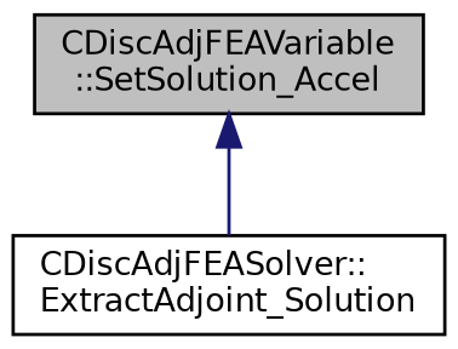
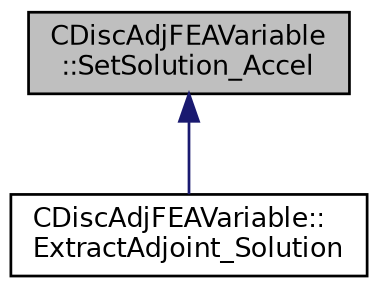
  digraph {
    rankdir=TB
    node [color=black fontname=Helvetica fontsize=10 shape=record style=filled]
    n1 [fillcolor=grey75 fontcolor=black height=0.2 label="CDiscAdjFEAVariable\l::SetSolution_Accel" width=0.4]
-   n2 [fillcolor=white height=0.2 label="CDiscAdjFEASolver::\lExtractAdjoint_Solution" width=0.4]
+   n2 [fillcolor=white height=0.2 label="CDiscAdjFEAVariable::\lExtractAdjoint_Solution" width=0.4]
    n1 -> n2 [color=midnightblue dir=back fontname=Helvetica fontsize=10 labelfontname=Helvetica labelfontsize=10 style=solid]
  }
